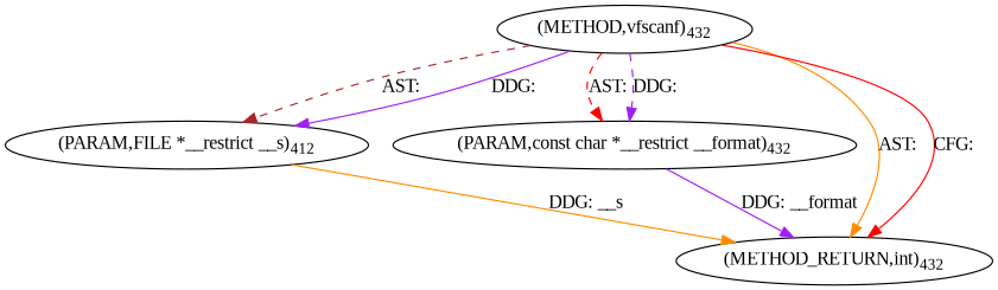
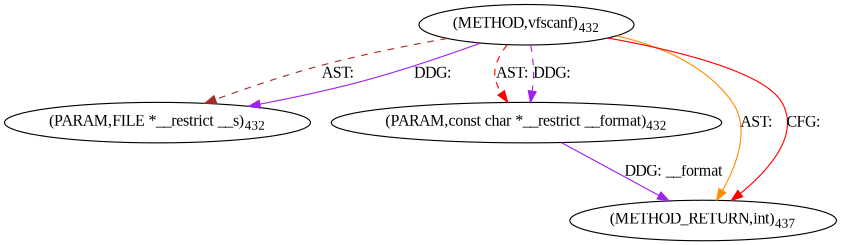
  digraph {
    fontname="Liberation Serif"
    node [fontname="Liberation Serif"]
    edge [color=purple fontname="Liberation Serif" style=solid]
    n1 [label=<(METHOD,vfscanf)<SUB>432</SUB>>]
-   n2 [label=<(PARAM,FILE *__restrict __s)<SUB>412</SUB>>]
+   n2 [label=<(PARAM,FILE *__restrict __s)<SUB>432</SUB>>]
    n3 [label=<(PARAM,const char *__restrict __format)<SUB>432</SUB>>]
-   n4 [label=<(METHOD_RETURN,int)<SUB>432</SUB>>]
+   n4 [label=<(METHOD_RETURN,int)<SUB>437</SUB>>]
    n1 -> n2 [color=brown label="AST: " style=dashed]
    n1 -> n2 [label="DDG: "]
    n1 -> n3 [color=red label="AST: " style=dashed]
    n1 -> n3 [label="DDG: " style=dashed]
    n1 -> n4 [color=darkorange label="AST: "]
    n1 -> n4 [color=red label="CFG: "]
-   n2 -> n4 [color=darkorange label="DDG: __s"]
    n3 -> n4 [label="DDG: __format"]
  }
